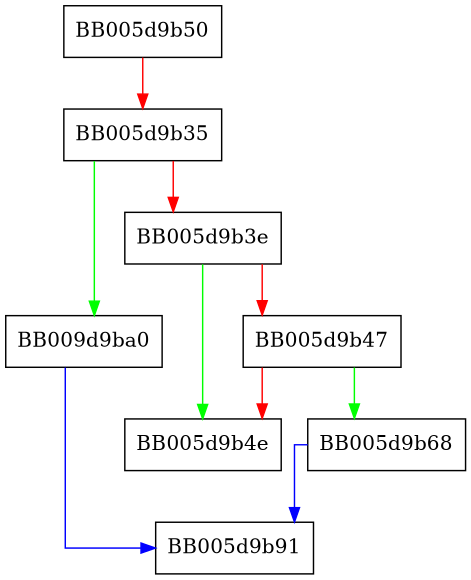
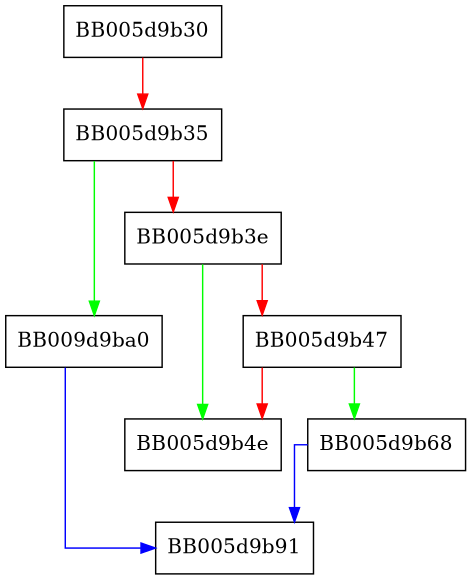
  digraph {
    splines=ortho
    node [shape=box]
    edge [color=red]
-   BB005d9b30 [label=BB005d9b50]
+   BB005d9b30
    BB005d9b35
    n3 [label=BB009d9ba0]
    BB005d9b3e
    BB005d9b91
    BB005d9b4e
    BB005d9b47
    BB005d9b68
    BB005d9b30 -> BB005d9b35
    BB005d9b35 -> n3 [color=green]
    BB005d9b35 -> BB005d9b3e
    n3 -> BB005d9b91 [color=blue]
    BB005d9b3e -> BB005d9b4e [color=green]
    BB005d9b3e -> BB005d9b47
    BB005d9b47 -> BB005d9b4e
    BB005d9b47 -> BB005d9b68 [color=green]
    BB005d9b68 -> BB005d9b91 [color=blue]
  }
